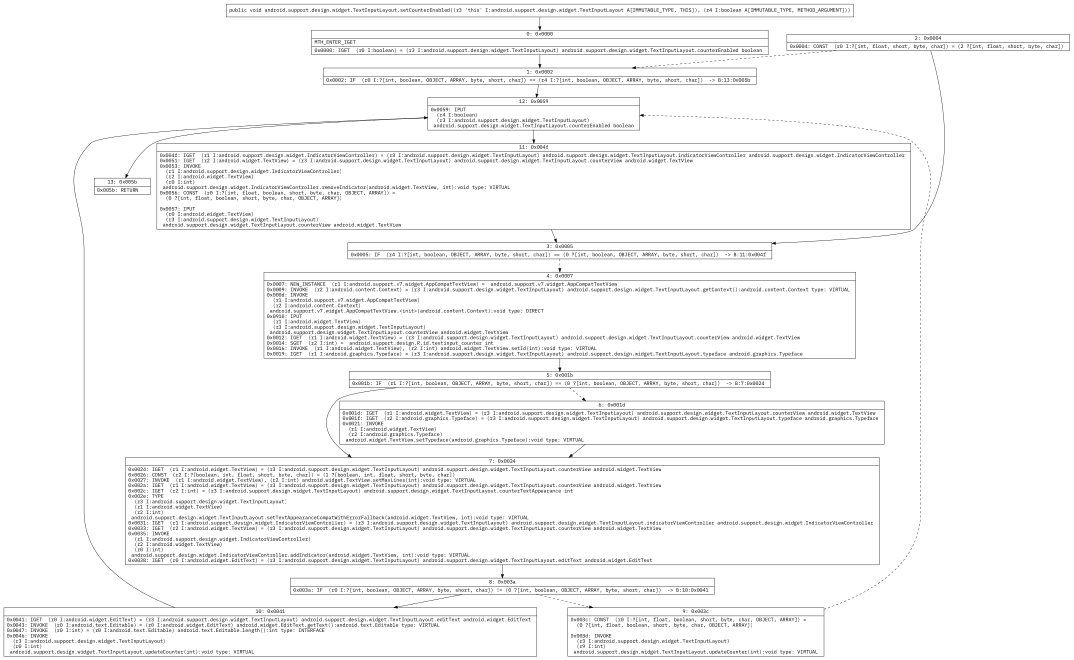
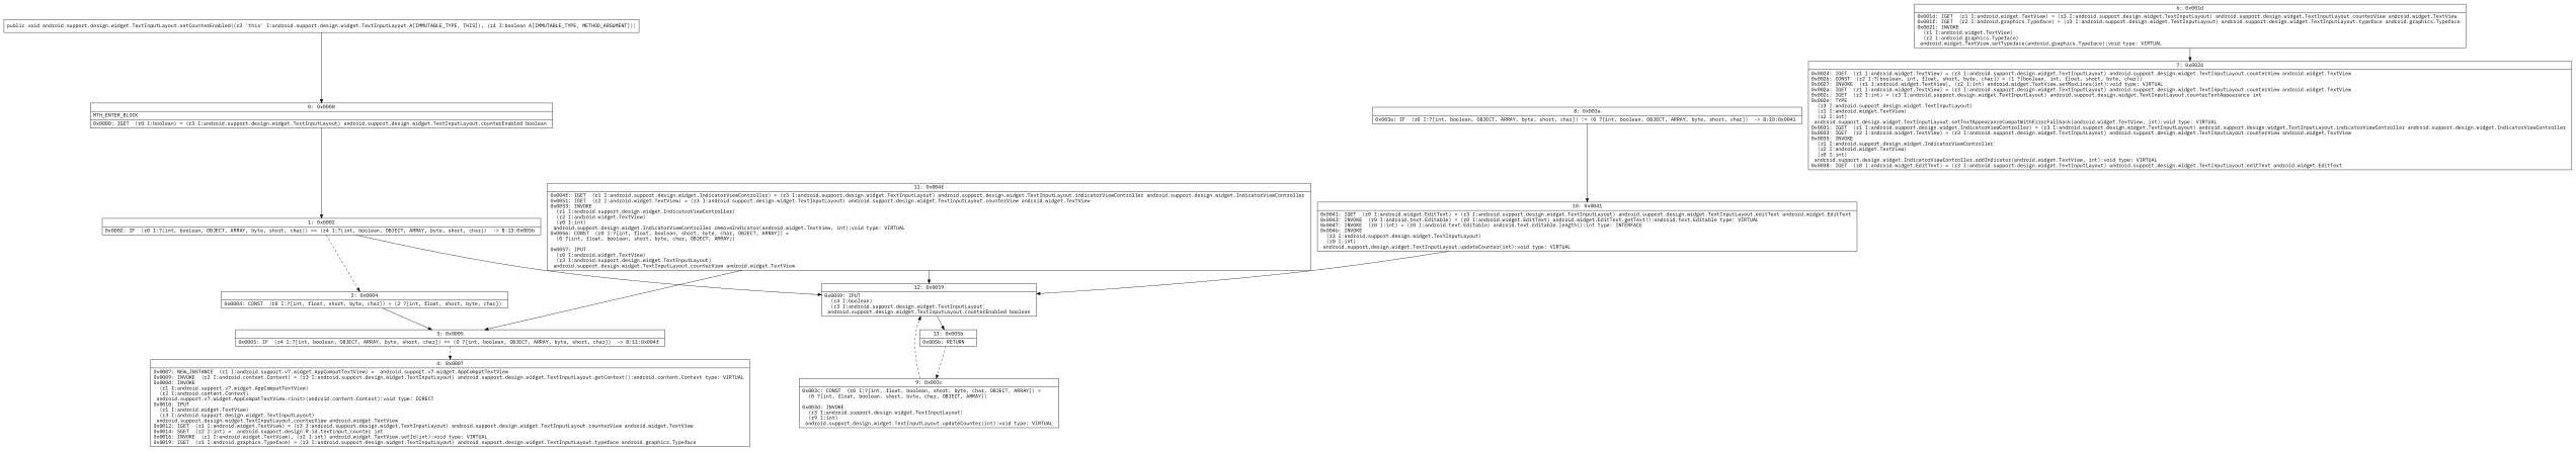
  digraph {
    fontname="IBM Plex Mono"
    node [fontname="IBM Plex Mono" shape=record]
    edge [fontname="IBM Plex Mono"]
-   n1 [label="{0\:\ 0x0000|MTH_ENTER_IGET\l|0x0000: IGET  (r0 I:boolean) = (r3 I:android.support.design.widget.TextInputLayout) android.support.design.widget.TextInputLayout.counterEnabled boolean \l}"]
+   n1 [label="{0\:\ 0x0000|MTH_ENTER_BLOCK\l|0x0000: IGET  (r0 I:boolean) = (r3 I:android.support.design.widget.TextInputLayout) android.support.design.widget.TextInputLayout.counterEnabled boolean \l}"]
    n2 [label="{1\:\ 0x0002|0x0002: IF  (r0 I:?[int, boolean, OBJECT, ARRAY, byte, short, char]) == (r4 I:?[int, boolean, OBJECT, ARRAY, byte, short, char])  \-\> B:13:0x005b \l}"]
    n3 [label="{2\:\ 0x0004|0x0004: CONST  (r0 I:?[int, float, short, byte, char]) = (2 ?[int, float, short, byte, char]) \l}"]
    n4 [label="{12\:\ 0x0059|0x0059: IPUT  \l  (r4 I:boolean)\l  (r3 I:android.support.design.widget.TextInputLayout)\l android.support.design.widget.TextInputLayout.counterEnabled boolean \l}"]
    n5 [label="{3\:\ 0x0005|0x0005: IF  (r4 I:?[int, boolean, OBJECT, ARRAY, byte, short, char]) == (0 ?[int, boolean, OBJECT, ARRAY, byte, short, char])  \-\> B:11:0x004f \l}"]
    n6 [label="{13\:\ 0x005b|0x005b: RETURN   \l}"]
-   n7 [label="{4\:\ 0x0007|0x0007: NEW_INSTANCE  (r1 I:android.support.v7.widget.AppCompatTextView) =  android.support.v7.widget.AppCompatTextView \l0x0009: INVOKE  (r2 I:android.content.Context) = (r3 I:android.support.design.widget.TextInputLayout) android.support.design.widget.TextInputLayout.getContext():android.content.Context type: VIRTUAL \l0x000d: INVOKE  \l  (r1 I:android.support.v7.widget.AppCompatTextView)\l  (r2 I:android.content.Context)\l android.support.v7.widget.AppCompatTextView.\<init\>(android.content.Context):void type: DIRECT \l0x0910: IPUT  \l  (r1 I:android.widget.TextView)\l  (r3 I:android.support.design.widget.TextInputLayout)\l android.support.design.widget.TextInputLayout.counterView android.widget.TextView \l0x0012: IGET  (r1 I:android.widget.TextView) = (r3 I:android.support.design.widget.TextInputLayout) android.support.design.widget.TextInputLayout.counterView android.widget.TextView \l0x0014: SGET  (r2 I:int) =  android.support.design.R.id.textinput_counter int \l0x0016: INVOKE  (r1 I:android.widget.TextView), (r2 I:int) android.widget.TextView.setId(int):void type: VIRTUAL \l0x0019: IGET  (r1 I:android.graphics.Typeface) = (r3 I:android.support.design.widget.TextInputLayout) android.support.design.widget.TextInputLayout.typeface android.graphics.Typeface \l}"]
-   n8 [label="{5\:\ 0x001b|0x001b: IF  (r1 I:?[int, boolean, OBJECT, ARRAY, byte, short, char]) == (0 ?[int, boolean, OBJECT, ARRAY, byte, short, char])  \-\> B:7:0x0024 \l}"]
+   n7 [label="{4\:\ 0x0007|0x0007: NEW_INSTANCE  (r1 I:android.support.v7.widget.AppCompatTextView) =  android.support.v7.widget.AppCompatTextView \l0x0009: INVOKE  (r2 I:android.content.Context) = (r3 I:android.support.design.widget.TextInputLayout) android.support.design.widget.TextInputLayout.getContext():android.content.Context type: VIRTUAL \l0x000d: INVOKE  \l  (r1 I:android.support.v7.widget.AppCompatTextView)\l  (r2 I:android.content.Context)\l android.support.v7.widget.AppCompatTextView.\<init\>(android.content.Context):void type: DIRECT \l0x0010: IPUT  \l  (r1 I:android.widget.TextView)\l  (r3 I:android.support.design.widget.TextInputLayout)\l android.support.design.widget.TextInputLayout.counterView android.widget.TextView \l0x0012: IGET  (r1 I:android.widget.TextView) = (r3 I:android.support.design.widget.TextInputLayout) android.support.design.widget.TextInputLayout.counterView android.widget.TextView \l0x0014: SGET  (r2 I:int) =  android.support.design.R.id.textinput_counter int \l0x0016: INVOKE  (r1 I:android.widget.TextView), (r2 I:int) android.widget.TextView.setId(int):void type: VIRTUAL \l0x0019: IGET  (r1 I:android.graphics.Typeface) = (r3 I:android.support.design.widget.TextInputLayout) android.support.design.widget.TextInputLayout.typeface android.graphics.Typeface \l}"]
    n9 [label="{11\:\ 0x004f|0x004f: IGET  (r1 I:android.support.design.widget.IndicatorViewController) = (r3 I:android.support.design.widget.TextInputLayout) android.support.design.widget.TextInputLayout.indicatorViewController android.support.design.widget.IndicatorViewController \l0x0051: IGET  (r2 I:android.widget.TextView) = (r3 I:android.support.design.widget.TextInputLayout) android.support.design.widget.TextInputLayout.counterView android.widget.TextView \l0x0053: INVOKE  \l  (r1 I:android.support.design.widget.IndicatorViewController)\l  (r2 I:android.widget.TextView)\l  (r0 I:int)\l android.support.design.widget.IndicatorViewController.removeIndicator(android.widget.TextView, int):void type: VIRTUAL \l0x0056: CONST  (r0 I:?[int, float, boolean, short, byte, char, OBJECT, ARRAY]) = \l  (0 ?[int, float, boolean, short, byte, char, OBJECT, ARRAY])\l \l0x0057: IPUT  \l  (r0 I:android.widget.TextView)\l  (r3 I:android.support.design.widget.TextInputLayout)\l android.support.design.widget.TextInputLayout.counterView android.widget.TextView \l}"]
    n10 [label="{6\:\ 0x001d|0x001d: IGET  (r1 I:android.widget.TextView) = (r3 I:android.support.design.widget.TextInputLayout) android.support.design.widget.TextInputLayout.counterView android.widget.TextView \l0x001f: IGET  (r2 I:android.graphics.Typeface) = (r3 I:android.support.design.widget.TextInputLayout) android.support.design.widget.TextInputLayout.typeface android.graphics.Typeface \l0x0021: INVOKE  \l  (r1 I:android.widget.TextView)\l  (r2 I:android.graphics.Typeface)\l android.widget.TextView.setTypeface(android.graphics.Typeface):void type: VIRTUAL \l}"]
    n11 [label="{7\:\ 0x0024|0x0024: IGET  (r1 I:android.widget.TextView) = (r3 I:android.support.design.widget.TextInputLayout) android.support.design.widget.TextInputLayout.counterView android.widget.TextView \l0x0026: CONST  (r2 I:?[boolean, int, float, short, byte, char]) = (1 ?[boolean, int, float, short, byte, char]) \l0x0027: INVOKE  (r1 I:android.widget.TextView), (r2 I:int) android.widget.TextView.setMaxLines(int):void type: VIRTUAL \l0x002a: IGET  (r1 I:android.widget.TextView) = (r3 I:android.support.design.widget.TextInputLayout) android.support.design.widget.TextInputLayout.counterView android.widget.TextView \l0x002c: IGET  (r2 I:int) = (r3 I:android.support.design.widget.TextInputLayout) android.support.design.widget.TextInputLayout.counterTextAppearance int \l0x002e: TYPE  \l  (r3 I:android.support.design.widget.TextInputLayout)\l  (r1 I:android.widget.TextView)\l  (r2 I:int)\l android.support.design.widget.TextInputLayout.setTextAppearanceCompatWithErrorFallback(android.widget.TextView, int):void type: VIRTUAL \l0x0031: IGET  (r1 I:android.support.design.widget.IndicatorViewController) = (r3 I:android.support.design.widget.TextInputLayout) android.support.design.widget.TextInputLayout.indicatorViewController android.support.design.widget.IndicatorViewController \l0x0033: IGET  (r2 I:android.widget.TextView) = (r3 I:android.support.design.widget.TextInputLayout) android.support.design.widget.TextInputLayout.counterView android.widget.TextView \l0x0035: INVOKE  \l  (r1 I:android.support.design.widget.IndicatorViewController)\l  (r2 I:android.widget.TextView)\l  (r0 I:int)\l android.support.design.widget.IndicatorViewController.addIndicator(android.widget.TextView, int):void type: VIRTUAL \l0x0038: IGET  (r0 I:android.widget.EditText) = (r3 I:android.support.design.widget.TextInputLayout) android.support.design.widget.TextInputLayout.editText android.widget.EditText \l}"]
    n12 [label="{8\:\ 0x003a|0x003a: IF  (r0 I:?[int, boolean, OBJECT, ARRAY, byte, short, char]) != (0 ?[int, boolean, OBJECT, ARRAY, byte, short, char])  \-\> B:10:0x0041 \l}"]
    n13 [label="{9\:\ 0x003c|0x003c: CONST  (r0 I:?[int, float, boolean, short, byte, char, OBJECT, ARRAY]) = \l  (0 ?[int, float, boolean, short, byte, char, OBJECT, ARRAY])\l \l0x003d: INVOKE  \l  (r3 I:android.support.design.widget.TextInputLayout)\l  (r9 I:int)\l android.support.design.widget.TextInputLayout.updateCounter(int):void type: VIRTUAL \l}"]
    n14 [label="{10\:\ 0x0041|0x0041: IGET  (r0 I:android.widget.EditText) = (r3 I:android.support.design.widget.TextInputLayout) android.support.design.widget.TextInputLayout.editText android.widget.EditText \l0x0043: INVOKE  (r0 I:android.text.Editable) = (r0 I:android.widget.EditText) android.widget.EditText.getText():android.text.Editable type: VIRTUAL \l0x0047: INVOKE  (r0 I:int) = (r0 I:android.text.Editable) android.text.Editable.length():int type: INTERFACE \l0x004b: INVOKE  \l  (r3 I:android.support.design.widget.TextInputLayout)\l  (r0 I:int)\l android.support.design.widget.TextInputLayout.updateCounter(int):void type: VIRTUAL \l}"]
    n15 [label="{public void android.support.design.widget.TextInputLayout.setCounterEnabled((r3 'this' I:android.support.design.widget.TextInputLayout A[IMMUTABLE_TYPE, THIS]), (r4 I:boolean A[IMMUTABLE_TYPE, METHOD_ARGUMENT])) }"]
    n1 -> n2
-   n3 -> n2 [style=dashed]
+   n2 -> n3 [style=dashed]
    n2 -> n4
    n3 -> n5
    n4 -> n6
    n5 -> n7 [style=dashed]
-   n7 -> n8
-   n8 -> n10 [style=dashed]
-   n8 -> n11
-   n4 -> n9
+   n9 -> n4
    n9 -> n5
    n10 -> n11
-   n11 -> n12
-   n12 -> n13 [style=dashed]
+   n6 -> n13 [style=dashed]
    n12 -> n14
    n13 -> n4 [style=dashed]
    n14 -> n4
    n15 -> n1
  }
